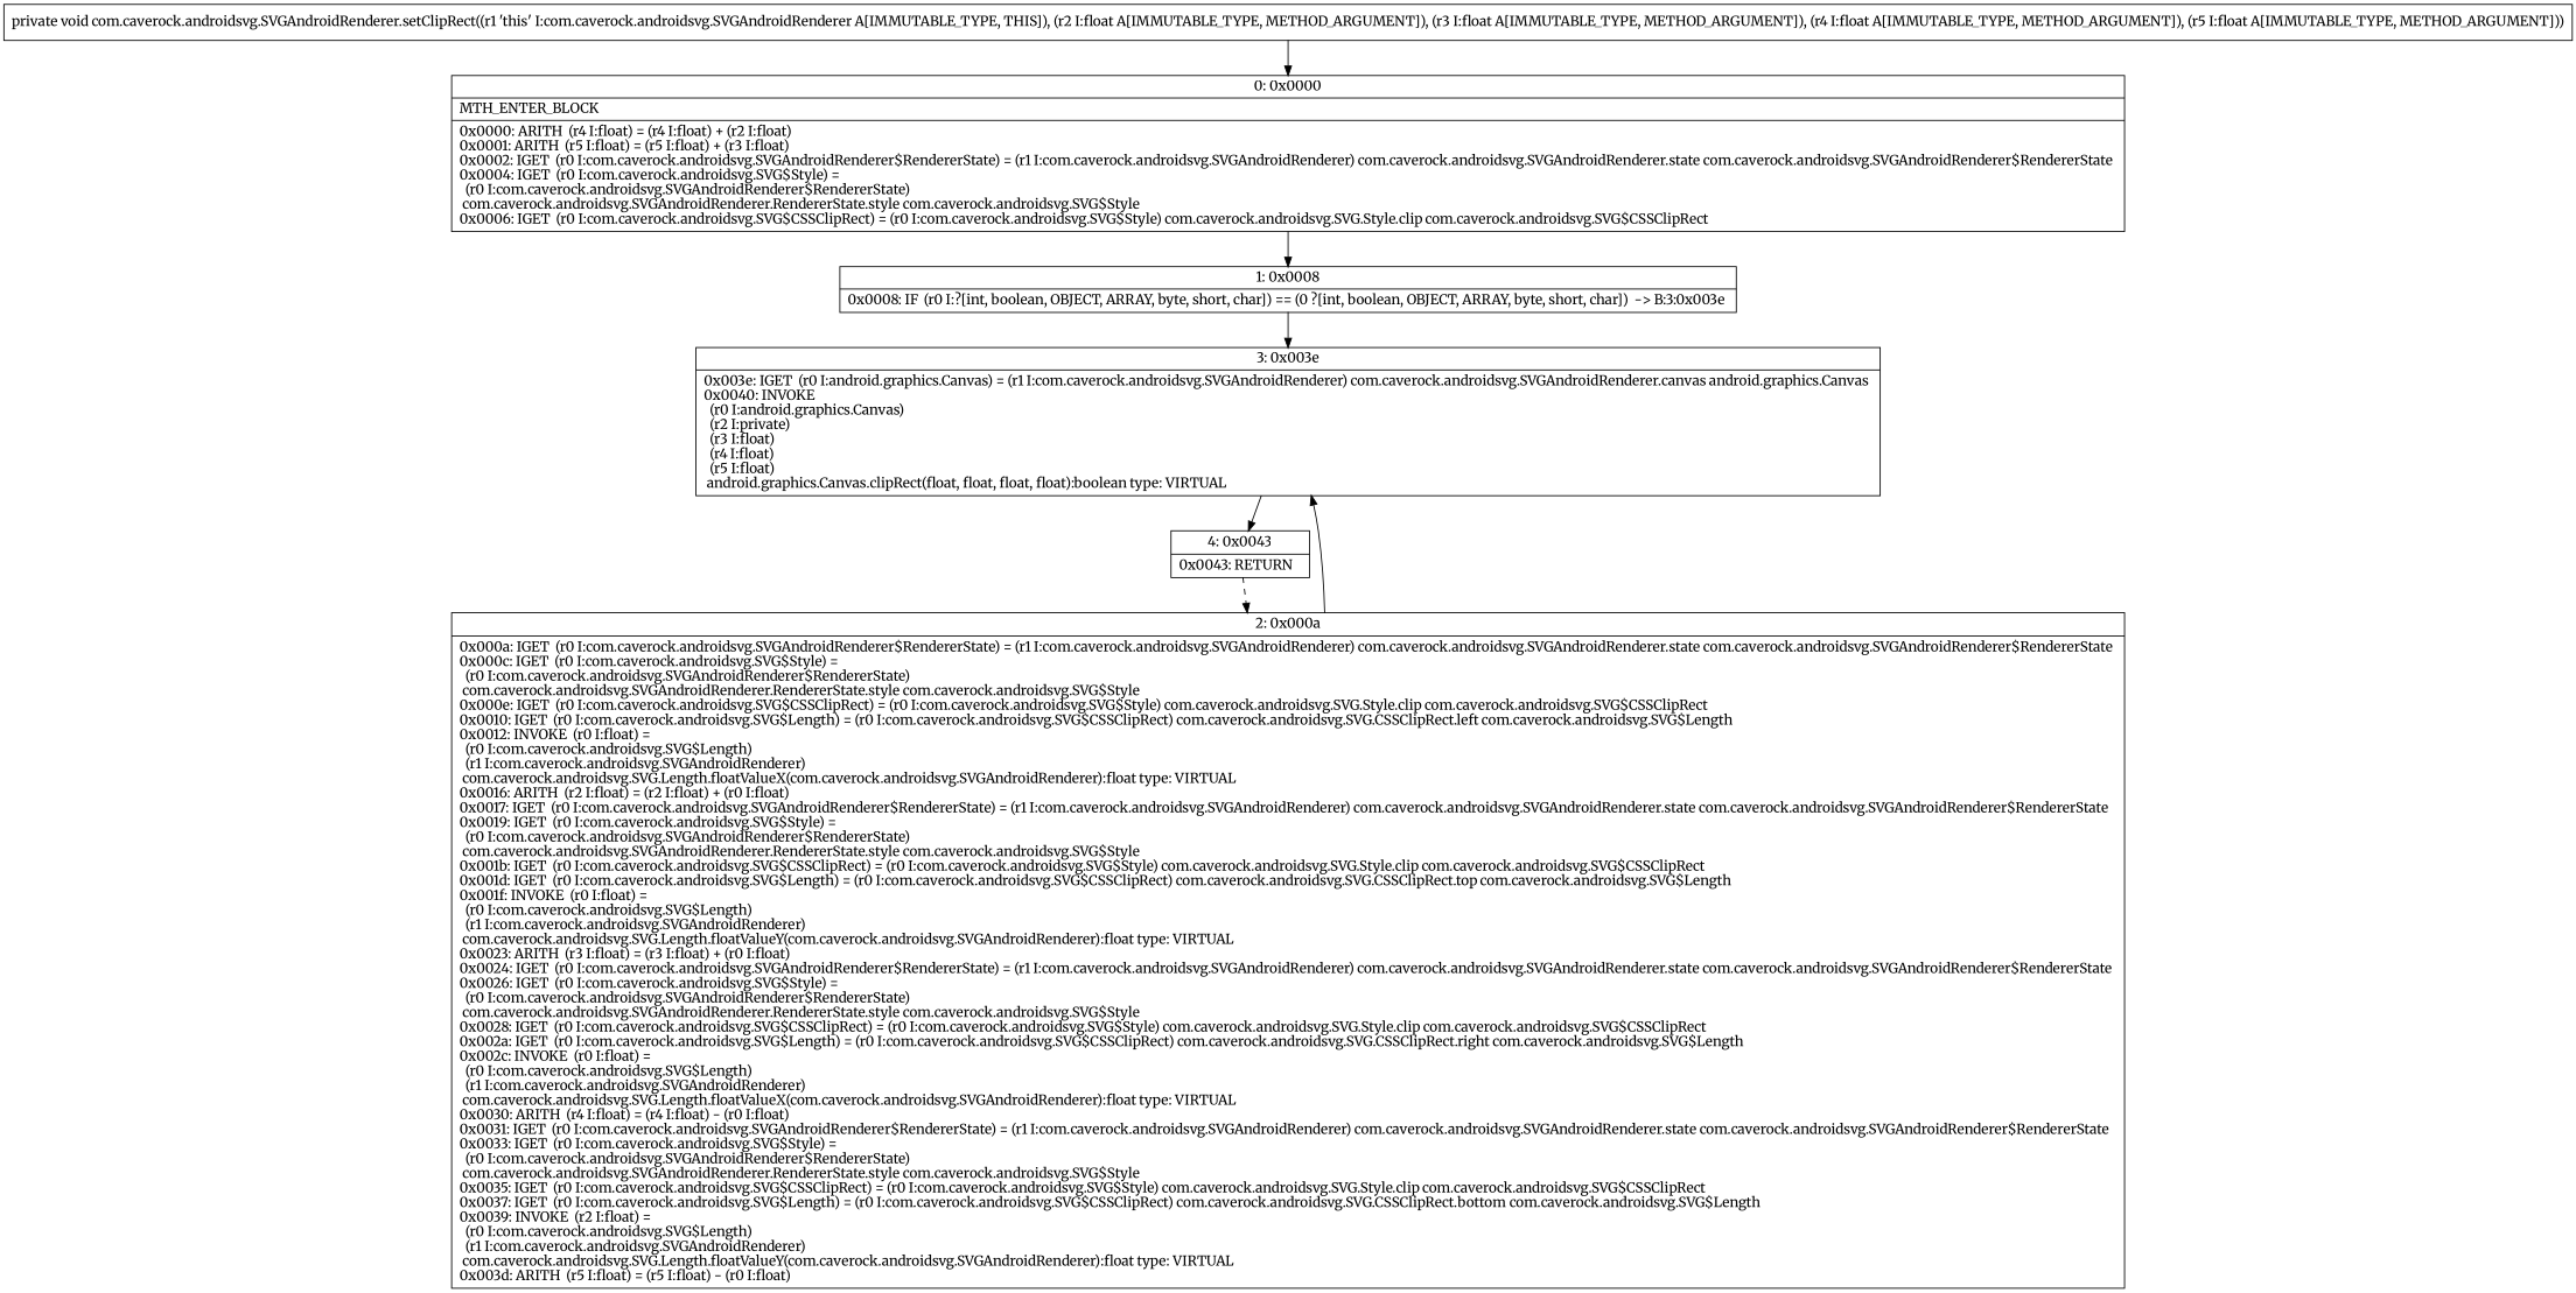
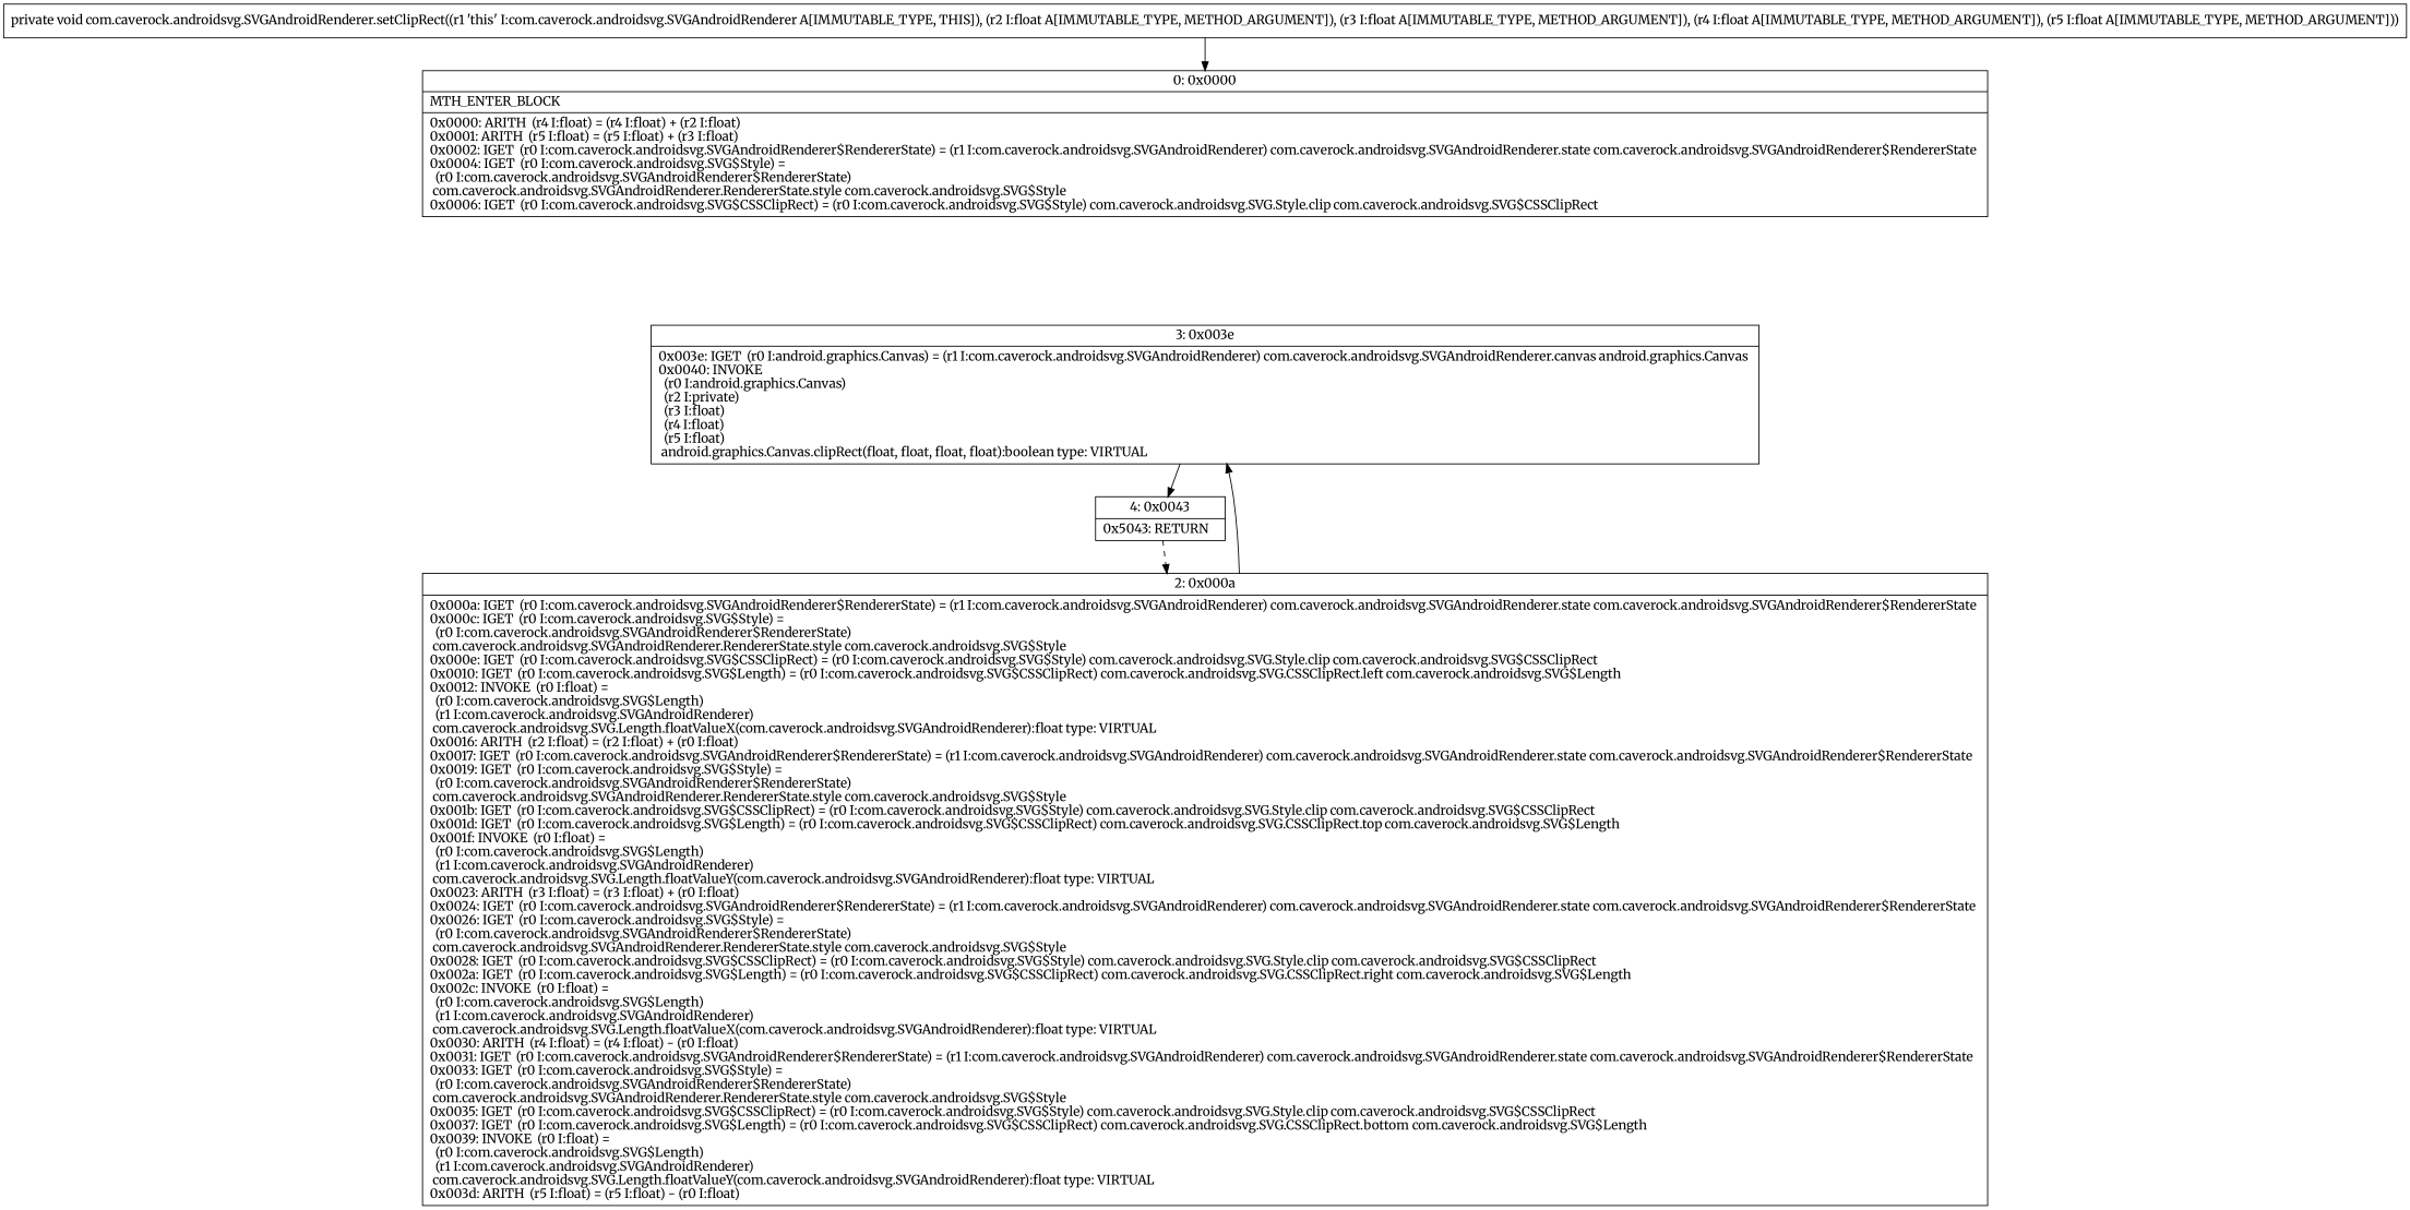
  digraph {
    fontname=Merriweather
    node [fontname=Merriweather shape=record]
    edge [fontname=Merriweather]
    n1 [label="{0\:\ 0x0000|MTH_ENTER_BLOCK\l|0x0000: ARITH  (r4 I:float) = (r4 I:float) + (r2 I:float) \l0x0001: ARITH  (r5 I:float) = (r5 I:float) + (r3 I:float) \l0x0002: IGET  (r0 I:com.caverock.androidsvg.SVGAndroidRenderer$RendererState) = (r1 I:com.caverock.androidsvg.SVGAndroidRenderer) com.caverock.androidsvg.SVGAndroidRenderer.state com.caverock.androidsvg.SVGAndroidRenderer$RendererState \l0x0004: IGET  (r0 I:com.caverock.androidsvg.SVG$Style) = \l  (r0 I:com.caverock.androidsvg.SVGAndroidRenderer$RendererState)\l com.caverock.androidsvg.SVGAndroidRenderer.RendererState.style com.caverock.androidsvg.SVG$Style \l0x0006: IGET  (r0 I:com.caverock.androidsvg.SVG$CSSClipRect) = (r0 I:com.caverock.androidsvg.SVG$Style) com.caverock.androidsvg.SVG.Style.clip com.caverock.androidsvg.SVG$CSSClipRect \l}"]
-   n2 [label="{1\:\ 0x0008|0x0008: IF  (r0 I:?[int, boolean, OBJECT, ARRAY, byte, short, char]) == (0 ?[int, boolean, OBJECT, ARRAY, byte, short, char])  \-\> B:3:0x003e \l}"]
    n3 [label="{3\:\ 0x003e|0x003e: IGET  (r0 I:android.graphics.Canvas) = (r1 I:com.caverock.androidsvg.SVGAndroidRenderer) com.caverock.androidsvg.SVGAndroidRenderer.canvas android.graphics.Canvas \l0x0040: INVOKE  \l  (r0 I:android.graphics.Canvas)\l  (r2 I:private)\l  (r3 I:float)\l  (r4 I:float)\l  (r5 I:float)\l android.graphics.Canvas.clipRect(float, float, float, float):boolean type: VIRTUAL \l}"]
-   n4 [label="{2\:\ 0x000a|0x000a: IGET  (r0 I:com.caverock.androidsvg.SVGAndroidRenderer$RendererState) = (r1 I:com.caverock.androidsvg.SVGAndroidRenderer) com.caverock.androidsvg.SVGAndroidRenderer.state com.caverock.androidsvg.SVGAndroidRenderer$RendererState \l0x000c: IGET  (r0 I:com.caverock.androidsvg.SVG$Style) = \l  (r0 I:com.caverock.androidsvg.SVGAndroidRenderer$RendererState)\l com.caverock.androidsvg.SVGAndroidRenderer.RendererState.style com.caverock.androidsvg.SVG$Style \l0x000e: IGET  (r0 I:com.caverock.androidsvg.SVG$CSSClipRect) = (r0 I:com.caverock.androidsvg.SVG$Style) com.caverock.androidsvg.SVG.Style.clip com.caverock.androidsvg.SVG$CSSClipRect \l0x0010: IGET  (r0 I:com.caverock.androidsvg.SVG$Length) = (r0 I:com.caverock.androidsvg.SVG$CSSClipRect) com.caverock.androidsvg.SVG.CSSClipRect.left com.caverock.androidsvg.SVG$Length \l0x0012: INVOKE  (r0 I:float) = \l  (r0 I:com.caverock.androidsvg.SVG$Length)\l  (r1 I:com.caverock.androidsvg.SVGAndroidRenderer)\l com.caverock.androidsvg.SVG.Length.floatValueX(com.caverock.androidsvg.SVGAndroidRenderer):float type: VIRTUAL \l0x0016: ARITH  (r2 I:float) = (r2 I:float) + (r0 I:float) \l0x0017: IGET  (r0 I:com.caverock.androidsvg.SVGAndroidRenderer$RendererState) = (r1 I:com.caverock.androidsvg.SVGAndroidRenderer) com.caverock.androidsvg.SVGAndroidRenderer.state com.caverock.androidsvg.SVGAndroidRenderer$RendererState \l0x0019: IGET  (r0 I:com.caverock.androidsvg.SVG$Style) = \l  (r0 I:com.caverock.androidsvg.SVGAndroidRenderer$RendererState)\l com.caverock.androidsvg.SVGAndroidRenderer.RendererState.style com.caverock.androidsvg.SVG$Style \l0x001b: IGET  (r0 I:com.caverock.androidsvg.SVG$CSSClipRect) = (r0 I:com.caverock.androidsvg.SVG$Style) com.caverock.androidsvg.SVG.Style.clip com.caverock.androidsvg.SVG$CSSClipRect \l0x001d: IGET  (r0 I:com.caverock.androidsvg.SVG$Length) = (r0 I:com.caverock.androidsvg.SVG$CSSClipRect) com.caverock.androidsvg.SVG.CSSClipRect.top com.caverock.androidsvg.SVG$Length \l0x001f: INVOKE  (r0 I:float) = \l  (r0 I:com.caverock.androidsvg.SVG$Length)\l  (r1 I:com.caverock.androidsvg.SVGAndroidRenderer)\l com.caverock.androidsvg.SVG.Length.floatValueY(com.caverock.androidsvg.SVGAndroidRenderer):float type: VIRTUAL \l0x0023: ARITH  (r3 I:float) = (r3 I:float) + (r0 I:float) \l0x0024: IGET  (r0 I:com.caverock.androidsvg.SVGAndroidRenderer$RendererState) = (r1 I:com.caverock.androidsvg.SVGAndroidRenderer) com.caverock.androidsvg.SVGAndroidRenderer.state com.caverock.androidsvg.SVGAndroidRenderer$RendererState \l0x0026: IGET  (r0 I:com.caverock.androidsvg.SVG$Style) = \l  (r0 I:com.caverock.androidsvg.SVGAndroidRenderer$RendererState)\l com.caverock.androidsvg.SVGAndroidRenderer.RendererState.style com.caverock.androidsvg.SVG$Style \l0x0028: IGET  (r0 I:com.caverock.androidsvg.SVG$CSSClipRect) = (r0 I:com.caverock.androidsvg.SVG$Style) com.caverock.androidsvg.SVG.Style.clip com.caverock.androidsvg.SVG$CSSClipRect \l0x002a: IGET  (r0 I:com.caverock.androidsvg.SVG$Length) = (r0 I:com.caverock.androidsvg.SVG$CSSClipRect) com.caverock.androidsvg.SVG.CSSClipRect.right com.caverock.androidsvg.SVG$Length \l0x002c: INVOKE  (r0 I:float) = \l  (r0 I:com.caverock.androidsvg.SVG$Length)\l  (r1 I:com.caverock.androidsvg.SVGAndroidRenderer)\l com.caverock.androidsvg.SVG.Length.floatValueX(com.caverock.androidsvg.SVGAndroidRenderer):float type: VIRTUAL \l0x0030: ARITH  (r4 I:float) = (r4 I:float) \- (r0 I:float) \l0x0031: IGET  (r0 I:com.caverock.androidsvg.SVGAndroidRenderer$RendererState) = (r1 I:com.caverock.androidsvg.SVGAndroidRenderer) com.caverock.androidsvg.SVGAndroidRenderer.state com.caverock.androidsvg.SVGAndroidRenderer$RendererState \l0x0033: IGET  (r0 I:com.caverock.androidsvg.SVG$Style) = \l  (r0 I:com.caverock.androidsvg.SVGAndroidRenderer$RendererState)\l com.caverock.androidsvg.SVGAndroidRenderer.RendererState.style com.caverock.androidsvg.SVG$Style \l0x0035: IGET  (r0 I:com.caverock.androidsvg.SVG$CSSClipRect) = (r0 I:com.caverock.androidsvg.SVG$Style) com.caverock.androidsvg.SVG.Style.clip com.caverock.androidsvg.SVG$CSSClipRect \l0x0037: IGET  (r0 I:com.caverock.androidsvg.SVG$Length) = (r0 I:com.caverock.androidsvg.SVG$CSSClipRect) com.caverock.androidsvg.SVG.CSSClipRect.bottom com.caverock.androidsvg.SVG$Length \l0x0039: INVOKE  (r2 I:float) = \l  (r0 I:com.caverock.androidsvg.SVG$Length)\l  (r1 I:com.caverock.androidsvg.SVGAndroidRenderer)\l com.caverock.androidsvg.SVG.Length.floatValueY(com.caverock.androidsvg.SVGAndroidRenderer):float type: VIRTUAL \l0x003d: ARITH  (r5 I:float) = (r5 I:float) \- (r0 I:float) \l}"]
-   n5 [label="{4\:\ 0x0043|0x0043: RETURN   \l}"]
+   n4 [label="{2\:\ 0x000a|0x000a: IGET  (r0 I:com.caverock.androidsvg.SVGAndroidRenderer$RendererState) = (r1 I:com.caverock.androidsvg.SVGAndroidRenderer) com.caverock.androidsvg.SVGAndroidRenderer.state com.caverock.androidsvg.SVGAndroidRenderer$RendererState \l0x000c: IGET  (r0 I:com.caverock.androidsvg.SVG$Style) = \l  (r0 I:com.caverock.androidsvg.SVGAndroidRenderer$RendererState)\l com.caverock.androidsvg.SVGAndroidRenderer.RendererState.style com.caverock.androidsvg.SVG$Style \l0x000e: IGET  (r0 I:com.caverock.androidsvg.SVG$CSSClipRect) = (r0 I:com.caverock.androidsvg.SVG$Style) com.caverock.androidsvg.SVG.Style.clip com.caverock.androidsvg.SVG$CSSClipRect \l0x0010: IGET  (r0 I:com.caverock.androidsvg.SVG$Length) = (r0 I:com.caverock.androidsvg.SVG$CSSClipRect) com.caverock.androidsvg.SVG.CSSClipRect.left com.caverock.androidsvg.SVG$Length \l0x0012: INVOKE  (r0 I:float) = \l  (r0 I:com.caverock.androidsvg.SVG$Length)\l  (r1 I:com.caverock.androidsvg.SVGAndroidRenderer)\l com.caverock.androidsvg.SVG.Length.floatValueX(com.caverock.androidsvg.SVGAndroidRenderer):float type: VIRTUAL \l0x0016: ARITH  (r2 I:float) = (r2 I:float) + (r0 I:float) \l0x0017: IGET  (r0 I:com.caverock.androidsvg.SVGAndroidRenderer$RendererState) = (r1 I:com.caverock.androidsvg.SVGAndroidRenderer) com.caverock.androidsvg.SVGAndroidRenderer.state com.caverock.androidsvg.SVGAndroidRenderer$RendererState \l0x0019: IGET  (r0 I:com.caverock.androidsvg.SVG$Style) = \l  (r0 I:com.caverock.androidsvg.SVGAndroidRenderer$RendererState)\l com.caverock.androidsvg.SVGAndroidRenderer.RendererState.style com.caverock.androidsvg.SVG$Style \l0x001b: IGET  (r0 I:com.caverock.androidsvg.SVG$CSSClipRect) = (r0 I:com.caverock.androidsvg.SVG$Style) com.caverock.androidsvg.SVG.Style.clip com.caverock.androidsvg.SVG$CSSClipRect \l0x001d: IGET  (r0 I:com.caverock.androidsvg.SVG$Length) = (r0 I:com.caverock.androidsvg.SVG$CSSClipRect) com.caverock.androidsvg.SVG.CSSClipRect.top com.caverock.androidsvg.SVG$Length \l0x001f: INVOKE  (r0 I:float) = \l  (r0 I:com.caverock.androidsvg.SVG$Length)\l  (r1 I:com.caverock.androidsvg.SVGAndroidRenderer)\l com.caverock.androidsvg.SVG.Length.floatValueY(com.caverock.androidsvg.SVGAndroidRenderer):float type: VIRTUAL \l0x0023: ARITH  (r3 I:float) = (r3 I:float) + (r0 I:float) \l0x0024: IGET  (r0 I:com.caverock.androidsvg.SVGAndroidRenderer$RendererState) = (r1 I:com.caverock.androidsvg.SVGAndroidRenderer) com.caverock.androidsvg.SVGAndroidRenderer.state com.caverock.androidsvg.SVGAndroidRenderer$RendererState \l0x0026: IGET  (r0 I:com.caverock.androidsvg.SVG$Style) = \l  (r0 I:com.caverock.androidsvg.SVGAndroidRenderer$RendererState)\l com.caverock.androidsvg.SVGAndroidRenderer.RendererState.style com.caverock.androidsvg.SVG$Style \l0x0028: IGET  (r0 I:com.caverock.androidsvg.SVG$CSSClipRect) = (r0 I:com.caverock.androidsvg.SVG$Style) com.caverock.androidsvg.SVG.Style.clip com.caverock.androidsvg.SVG$CSSClipRect \l0x002a: IGET  (r0 I:com.caverock.androidsvg.SVG$Length) = (r0 I:com.caverock.androidsvg.SVG$CSSClipRect) com.caverock.androidsvg.SVG.CSSClipRect.right com.caverock.androidsvg.SVG$Length \l0x002c: INVOKE  (r0 I:float) = \l  (r0 I:com.caverock.androidsvg.SVG$Length)\l  (r1 I:com.caverock.androidsvg.SVGAndroidRenderer)\l com.caverock.androidsvg.SVG.Length.floatValueX(com.caverock.androidsvg.SVGAndroidRenderer):float type: VIRTUAL \l0x0030: ARITH  (r4 I:float) = (r4 I:float) \- (r0 I:float) \l0x0031: IGET  (r0 I:com.caverock.androidsvg.SVGAndroidRenderer$RendererState) = (r1 I:com.caverock.androidsvg.SVGAndroidRenderer) com.caverock.androidsvg.SVGAndroidRenderer.state com.caverock.androidsvg.SVGAndroidRenderer$RendererState \l0x0033: IGET  (r0 I:com.caverock.androidsvg.SVG$Style) = \l  (r0 I:com.caverock.androidsvg.SVGAndroidRenderer$RendererState)\l com.caverock.androidsvg.SVGAndroidRenderer.RendererState.style com.caverock.androidsvg.SVG$Style \l0x0035: IGET  (r0 I:com.caverock.androidsvg.SVG$CSSClipRect) = (r0 I:com.caverock.androidsvg.SVG$Style) com.caverock.androidsvg.SVG.Style.clip com.caverock.androidsvg.SVG$CSSClipRect \l0x0037: IGET  (r0 I:com.caverock.androidsvg.SVG$Length) = (r0 I:com.caverock.androidsvg.SVG$CSSClipRect) com.caverock.androidsvg.SVG.CSSClipRect.bottom com.caverock.androidsvg.SVG$Length \l0x0039: INVOKE  (r0 I:float) = \l  (r0 I:com.caverock.androidsvg.SVG$Length)\l  (r1 I:com.caverock.androidsvg.SVGAndroidRenderer)\l com.caverock.androidsvg.SVG.Length.floatValueY(com.caverock.androidsvg.SVGAndroidRenderer):float type: VIRTUAL \l0x003d: ARITH  (r5 I:float) = (r5 I:float) \- (r0 I:float) \l}"]
+   n5 [label="{4\:\ 0x0043|0x5043: RETURN   \l}"]
    n6 [label="{private void com.caverock.androidsvg.SVGAndroidRenderer.setClipRect((r1 'this' I:com.caverock.androidsvg.SVGAndroidRenderer A[IMMUTABLE_TYPE, THIS]), (r2 I:float A[IMMUTABLE_TYPE, METHOD_ARGUMENT]), (r3 I:float A[IMMUTABLE_TYPE, METHOD_ARGUMENT]), (r4 I:float A[IMMUTABLE_TYPE, METHOD_ARGUMENT]), (r5 I:float A[IMMUTABLE_TYPE, METHOD_ARGUMENT])) }"]
-   n1 -> n2
-   n2 -> n3
    n3 -> n5
    n4 -> n3
    n5 -> n4 [style=dashed]
    n6 -> n1
  }
